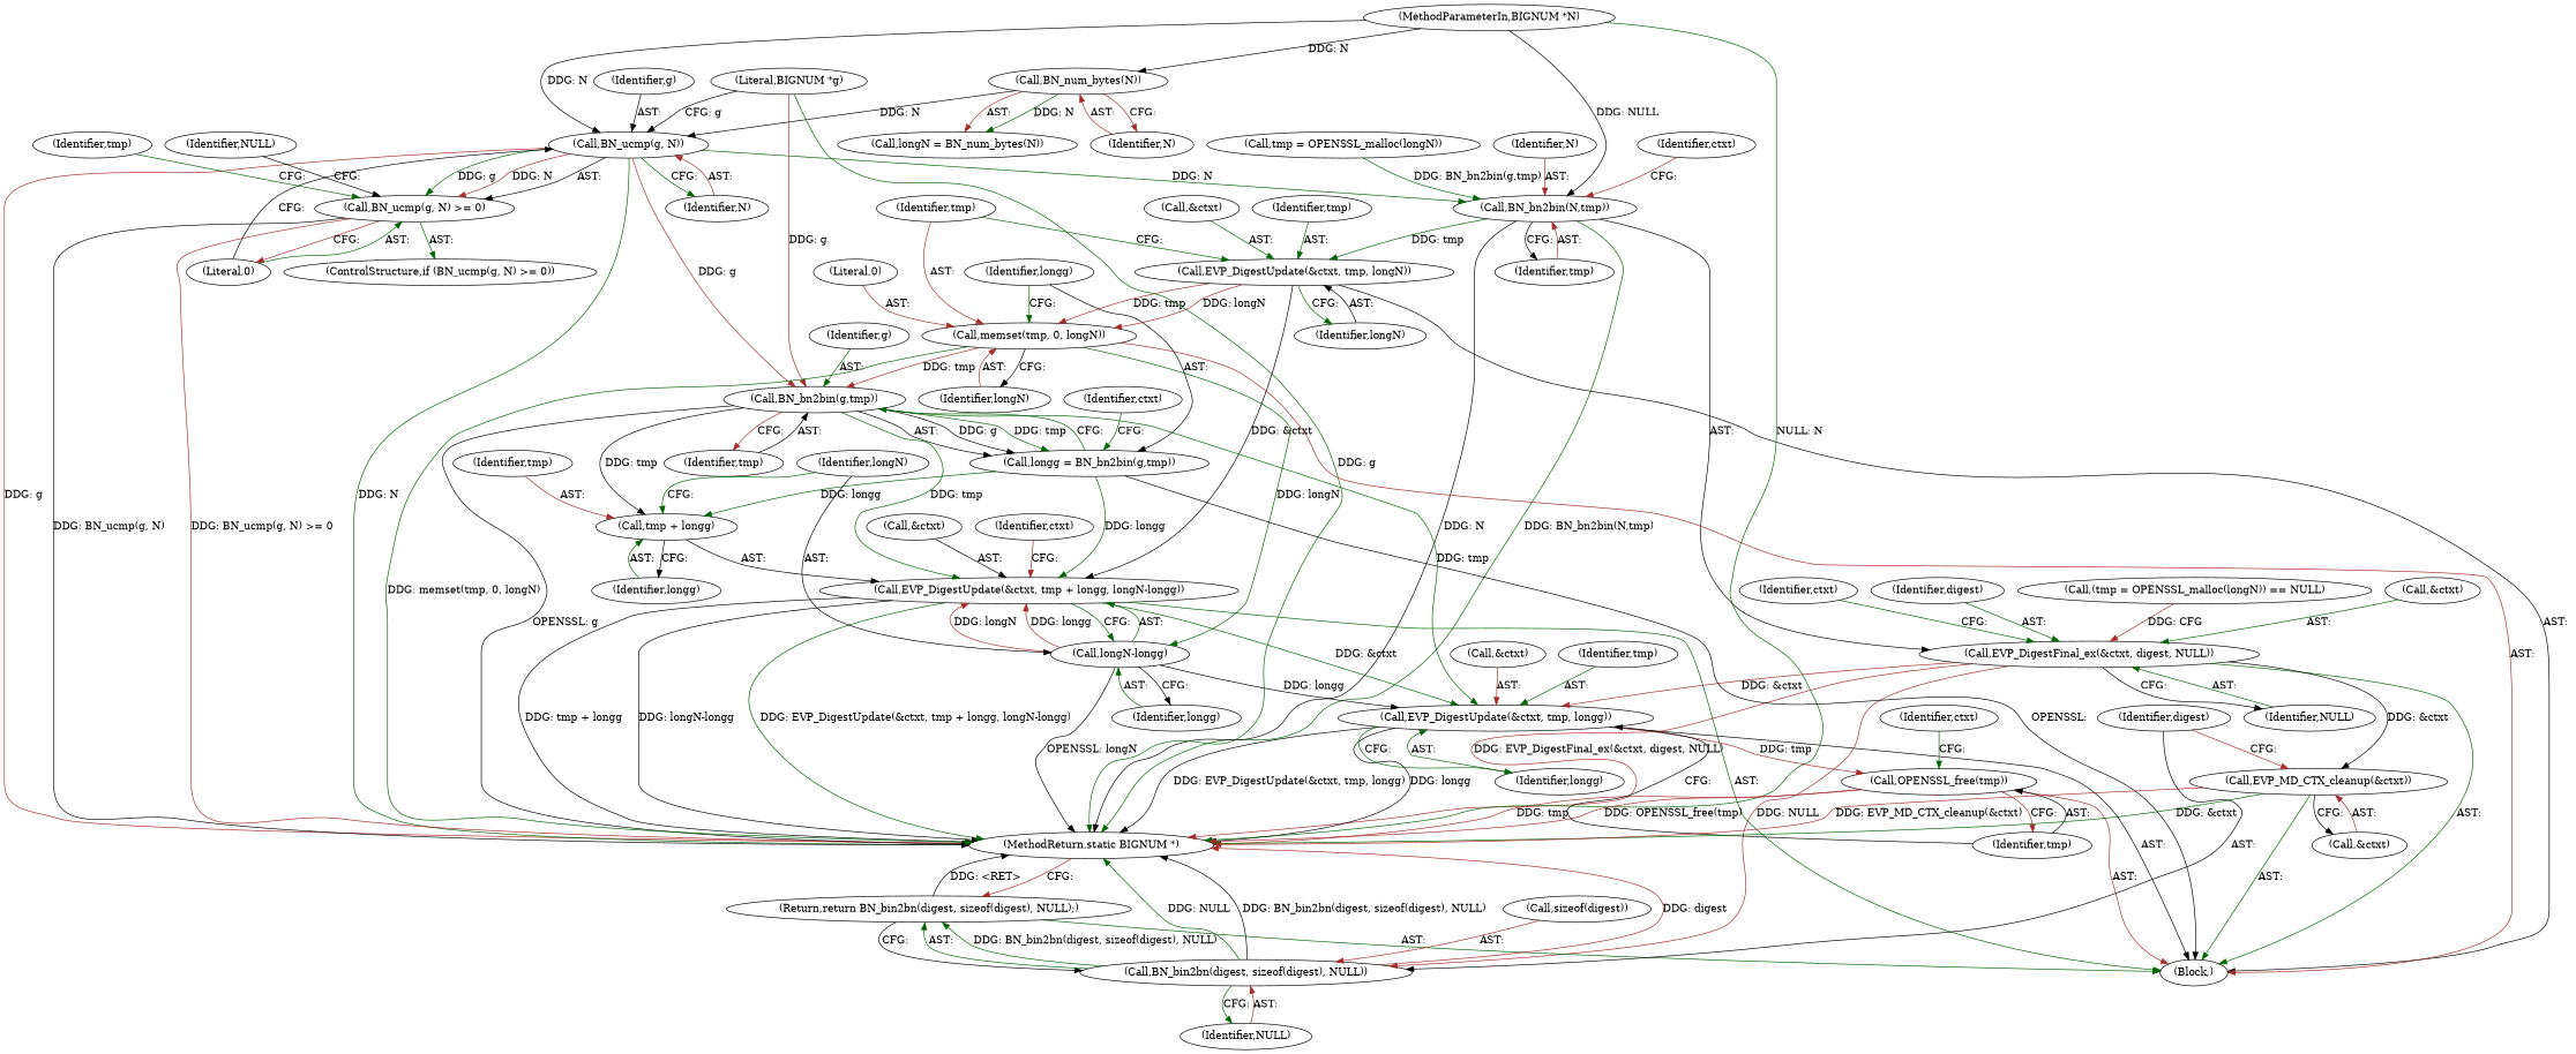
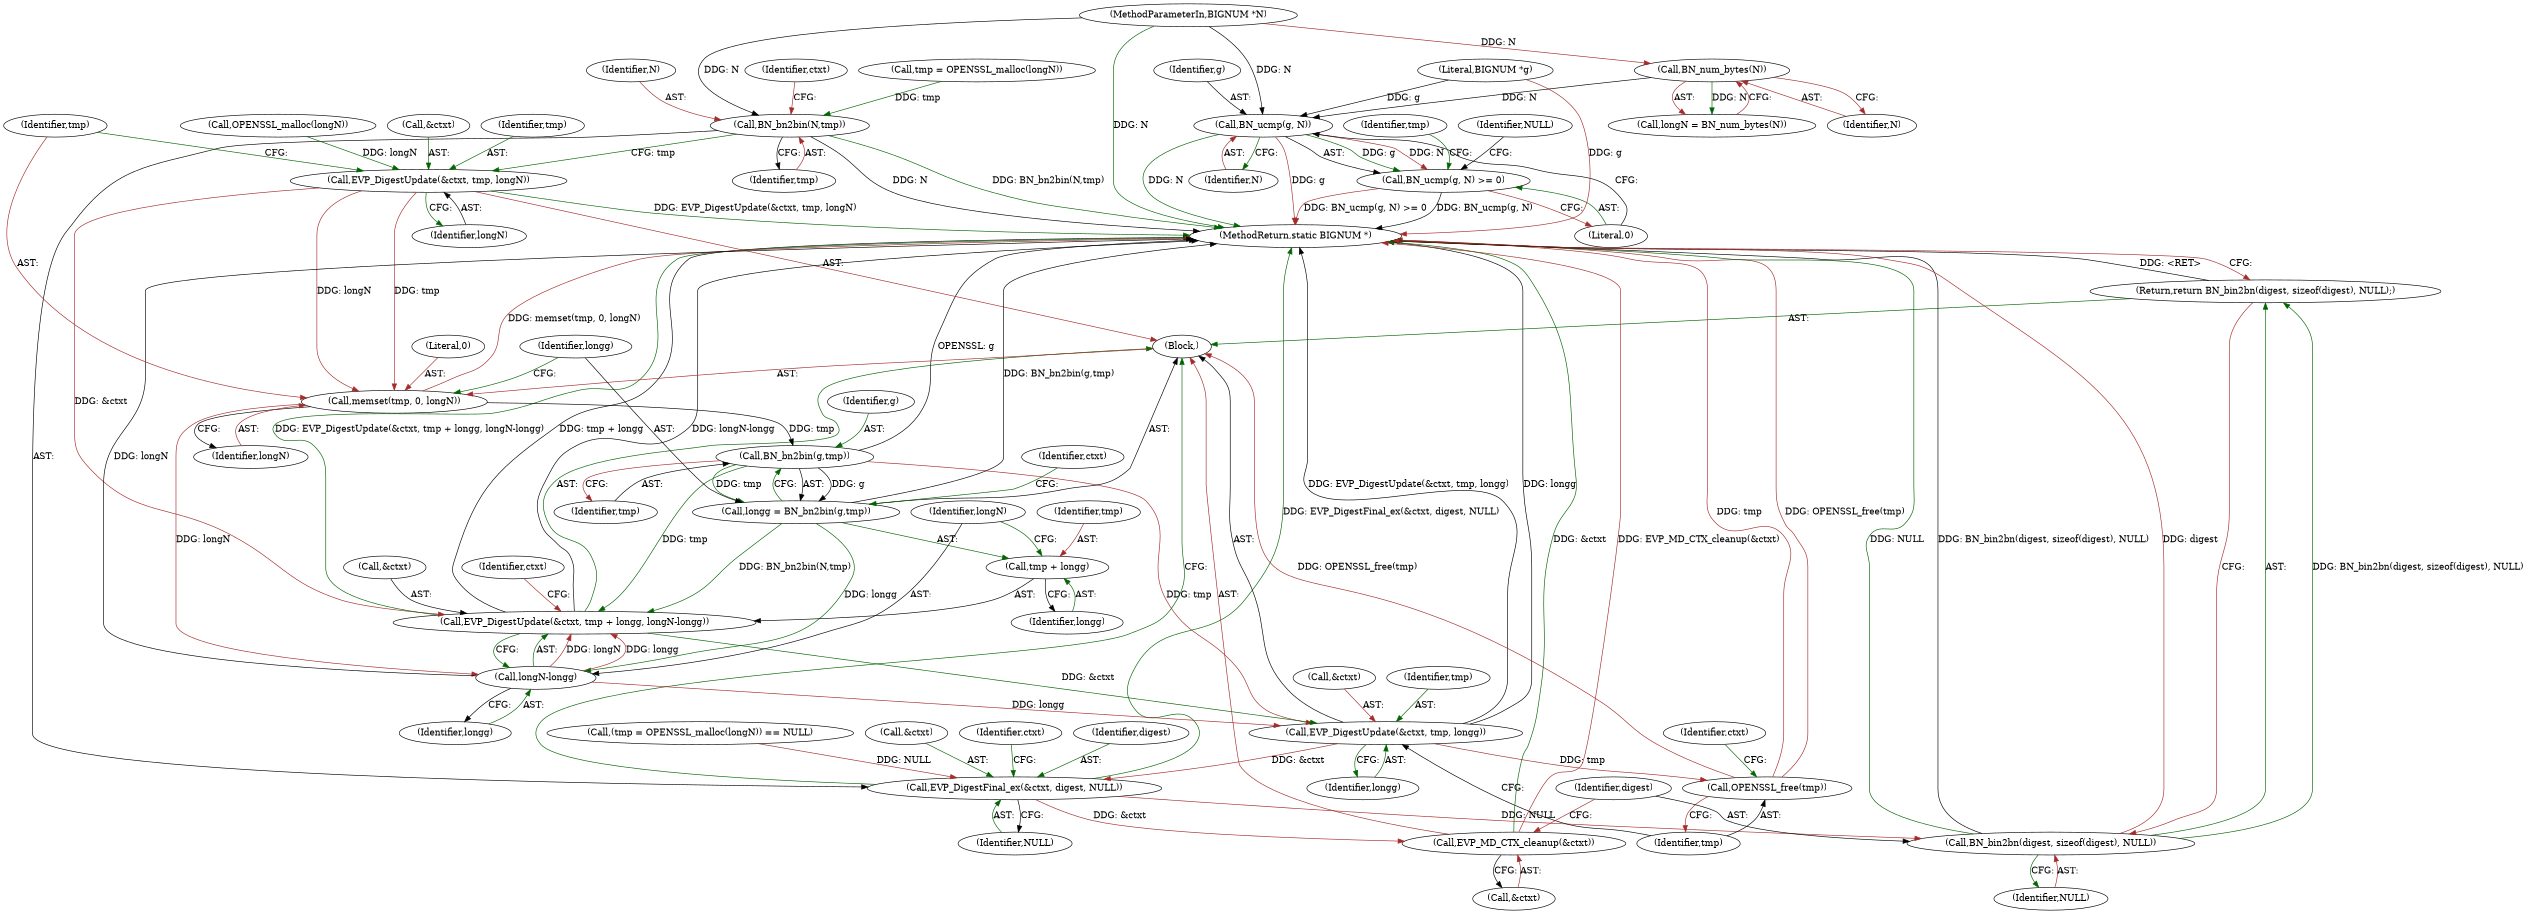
  digraph {
    edge [color=darkgreen]
    n1 [label="(Call,BN_ucmp(g, N))"]
    n2 [label="(Call,BN_ucmp(g, N) >= 0)"]
    n3 [label="(Call,BN_bn2bin(N,tmp))"]
    n4 [label="(Call,BN_bn2bin(g,tmp))"]
    n5 [label="(Identifier,N)"]
    n6 [label="(MethodReturn,static BIGNUM *)"]
    n7 [label="(Literal,0)"]
-   n8 [label="(ControlStructure,if (BN_ucmp(g, N) >= 0))"]
    n9 [label="(Call,EVP_DigestUpdate(&ctxt, tmp, longN))"]
    n10 [label="(Identifier,tmp)"]
    n11 [label="(Call,EVP_DigestFinal_ex(&ctxt, digest, NULL))"]
    n12 [label="(Call,EVP_DigestUpdate(&ctxt, tmp + longg, longN-longg))"]
    n13 [label="(Call,longg = BN_bn2bin(g,tmp))"]
    n14 [label="(Call,EVP_DigestUpdate(&ctxt, tmp, longg))"]
    n15 [label="(Call,tmp + longg)"]
    n16 [label="(Identifier,tmp)"]
    n17 [label="(Return,return BN_bin2bn(digest, sizeof(digest), NULL);)"]
    n18 [label="(Literal,BIGNUM *g)"]
    n19 [label="(Call,BN_num_bytes(N))"]
    n20 [label="(Identifier,N)"]
    n21 [label="(Call,longN = BN_num_bytes(N))"]
    n22 [label="(MethodParameterIn,BIGNUM *N)"]
    n23 [label="(Block,)"]
    n24 [label="(Call,memset(tmp, 0, longN))"]
    n25 [label="(Identifier,longN)"]
    n26 [label="(Call,longN-longg)"]
    n27 [label="(Identifier,longN)"]
    n28 [label="(Identifier,longg)"]
    n29 [label="(Call,OPENSSL_free(tmp))"]
    n30 [label="(Identifier,longg)"]
    n31 [label="(Identifier,longg)"]
    n32 [label="(Identifier,tmp)"]
    n33 [label="(Call,EVP_MD_CTX_cleanup(&ctxt))"]
    n34 [label="(Call,BN_bin2bn(digest, sizeof(digest), NULL))"]
    n35 [label="(Identifier,NULL)"]
    n36 [label="(Call,&ctxt)"]
    n37 [label="(Identifier,NULL)"]
    n38 [label="(Call,&ctxt)"]
    n39 [label="(Identifier,ctxt)"]
    n40 [label="(Call,(tmp = OPENSSL_malloc(longN)) == NULL)"]
    n41 [label="(Identifier,tmp)"]
    n42 [label="(Identifier,ctxt)"]
    n43 [label="(Identifier,tmp)"]
    n44 [label="(Identifier,g)"]
    n45 [label="(Identifier,ctxt)"]
    n46 [label="(Identifier,ctxt)"]
-   n47 [label="(Call,sizeof(digest))"]
    n48 [label="(Identifier,tmp)"]
    n49 [label="(Identifier,longN)"]
    n50 [label="(Identifier,NULL)"]
+   n51 [label="(Call,OPENSSL_malloc(longN))"]
    n52 [label="(Identifier,g)"]
    n53 [label="(Identifier,digest)"]
    n54 [label="(Call,tmp = OPENSSL_malloc(longN))"]
    n55 [label="(Call,&ctxt)"]
    n56 [label="(Identifier,tmp)"]
    n57 [label="(Call,&ctxt)"]
    n58 [label="(Call,&ctxt)"]
    n59 [label="(Identifier,N)"]
    n60 [label="(Identifier,tmp)"]
    n61 [label="(Identifier,longg)"]
    n62 [label="(Identifier,ctxt)"]
    n63 [label="(Literal,0)"]
    n64 [label="(Identifier,digest)"]
    n1 -> n2 [color=black label="AST: "]
    n1 -> n2 [label="DDG: g"]
    n1 -> n2 [color=brown label="DDG: N"]
-   n1 -> n3 [label="DDG: N"]
-   n1 -> n4 [color=brown label="DDG: g"]
    n1 -> n5 [label="CFG: "]
    n1 -> n6 [color=brown label="DDG: g"]
    n1 -> n6 [label="DDG: N"]
    n2 -> n6 [color=black label="DDG: BN_ucmp(g, N)"]
    n2 -> n6 [color=brown label="DDG: BN_ucmp(g, N) >= 0"]
    n2 -> n7 [color=brown label="CFG: "]
-   n2 -> n8 [label="AST: "]
    n3 -> n6 [label="DDG: BN_bn2bin(N,tmp)"]
    n3 -> n6 [color=black label="DDG: N"]
-   n3 -> n9 [label="DDG: tmp"]
+   n3 -> n9 [label="CFG: tmp"]
    n3 -> n10 [color=black label="CFG: "]
    n3 -> n11 [color=black label="AST: "]
    n4 -> n6 [color=black label="OPENSSL: g"]
    n4 -> n12 [label="DDG: tmp"]
    n4 -> n13 [color=black label="AST: "]
    n4 -> n13 [color=black label="DDG: g"]
    n4 -> n13 [label="DDG: tmp"]
-   n4 -> n14 [label="DDG: tmp"]
-   n4 -> n15 [color=black label="DDG: tmp"]
+   n4 -> n14 [color=brown label="DDG: tmp"]
    n4 -> n16 [color=brown label="CFG: "]
    n5 -> n1 [color=brown label="AST: "]
    n6 -> n17 [color=brown label="CFG: "]
    n7 -> n1 [color=black label="CFG: "]
    n7 -> n2 [label="AST: "]
-   n9 -> n12 [color=black label="DDG: &ctxt"]
-   n9 -> n23 [color=black label="AST: "]
+   n9 -> n6 [label="DDG: EVP_DigestUpdate(&ctxt, tmp, longN)"]
+   n9 -> n12 [color=brown label="DDG: &ctxt"]
+   n9 -> n23 [color=brown label="AST: "]
    n9 -> n24 [color=brown label="DDG: tmp"]
    n9 -> n24 [color=brown label="DDG: longN"]
    n9 -> n25 [label="CFG: "]
    n10 -> n3 [color=brown label="AST: "]
-   n11 -> n6 [color=brown label="DDG: EVP_DigestFinal_ex(&ctxt, digest, NULL)"]
-   n11 -> n23 [label="AST: "]
-   n11 -> n33 [color=black label="DDG: &ctxt"]
+   n11 -> n6 [label="DDG: EVP_DigestFinal_ex(&ctxt, digest, NULL)"]
+   n11 -> n23 [label="CFG: "]
+   n11 -> n33 [color=brown label="DDG: &ctxt"]
    n11 -> n34 [color=brown label="DDG: NULL"]
    n11 -> n35 [color=black label="CFG: "]
    n12 -> n6 [color=black label="DDG: tmp + longg"]
    n12 -> n6 [color=black label="DDG: longN-longg"]
    n12 -> n6 [label="DDG: EVP_DigestUpdate(&ctxt, tmp + longg, longN-longg)"]
    n12 -> n14 [label="DDG: &ctxt"]
    n12 -> n23 [label="AST: "]
    n12 -> n26 [label="CFG: "]
    n13 -> n4 [label="CFG: "]
-   n13 -> n12 [label="DDG: longg"]
-   n13 -> n15 [label="DDG: longg"]
-   n13 -> n23 [color=black label="OPENSSL: "]
+   n13 -> n6 [color=black label="DDG: BN_bn2bin(g,tmp)"]
+   n13 -> n12 [label="DDG: BN_bn2bin(N,tmp)"]
+   n13 -> n15 [label="AST: "]
+   n13 -> n23 [color=black label="AST: "]
+   n13 -> n26 [label="DDG: longg"]
    n14 -> n6 [color=black label="DDG: EVP_DigestUpdate(&ctxt, tmp, longg)"]
    n14 -> n6 [color=black label="DDG: longg"]
-   n11 -> n14 [color=brown label="DDG: &ctxt"]
+   n14 -> n11 [color=brown label="DDG: &ctxt"]
    n14 -> n23 [color=black label="AST: "]
    n14 -> n29 [color=brown label="DDG: tmp"]
    n14 -> n30 [label="CFG: "]
    n15 -> n12 [color=black label="AST: "]
    n15 -> n31 [color=black label="CFG: "]
    n16 -> n4 [color=black label="AST: "]
    n17 -> n6 [color=black label="DDG: <RET>"]
    n17 -> n23 [label="AST: "]
-   n17 -> n34 [color=black label="CFG: "]
-   n18 -> n1 [color=black label="CFG: g"]
-   n18 -> n4 [color=brown label="DDG: g"]
-   n18 -> n6 [label="DDG: g"]
+   n17 -> n34 [color=brown label="CFG: "]
+   n18 -> n1 [color=black label="DDG: g"]
+   n18 -> n6 [color=brown label="DDG: g"]
    n19 -> n1 [color=black label="DDG: N"]
    n19 -> n20 [color=brown label="CFG: "]
    n19 -> n21 [color=brown label="AST: "]
    n19 -> n21 [label="DDG: N"]
    n20 -> n19 [color=brown label="AST: "]
+   n21 -> n19 [color=brown label="CFG: "]
    n22 -> n1 [color=black label="DDG: N"]
-   n22 -> n3 [color=black label="DDG: NULL"]
-   n22 -> n6 [label="NULL: N"]
-   n22 -> n19 [color=black label="DDG: N"]
-   n24 -> n4 [color=brown label="DDG: tmp"]
-   n24 -> n6 [label="DDG: memset(tmp, 0, longN)"]
-   n24 -> n23 [color=brown label="AST: "]
-   n24 -> n26 [label="DDG: longN"]
+   n22 -> n3 [color=black label="DDG: N"]
+   n22 -> n6 [label="DDG: N"]
+   n22 -> n19 [color=brown label="DDG: N"]
+   n24 -> n4 [color=black label="DDG: tmp"]
+   n24 -> n6 [color=brown label="DDG: memset(tmp, 0, longN)"]
+   n23 -> n24 [color=brown label="AST: "]
+   n24 -> n26 [color=brown label="DDG: longN"]
    n24 -> n27 [color=black label="CFG: "]
    n25 -> n9 [color=black label="AST: "]
-   n26 -> n6 [color=black label="OPENSSL: longN"]
+   n26 -> n6 [color=black label="DDG: longN"]
    n26 -> n12 [label="AST: "]
    n26 -> n12 [color=brown label="DDG: longN"]
    n26 -> n12 [color=brown label="DDG: longg"]
-   n26 -> n14 [color=black label="DDG: longg"]
+   n26 -> n14 [color=brown label="DDG: longg"]
    n26 -> n28 [color=black label="CFG: "]
    n27 -> n24 [color=brown label="AST: "]
    n28 -> n26 [label="AST: "]
    n29 -> n6 [color=brown label="DDG: tmp"]
    n29 -> n6 [color=brown label="DDG: OPENSSL_free(tmp)"]
-   n29 -> n23 [color=brown label="AST: "]
+   n29 -> n23 [color=brown label="DDG: OPENSSL_free(tmp)"]
    n29 -> n32 [color=brown label="CFG: "]
    n30 -> n14 [label="AST: "]
    n31 -> n15 [label="AST: "]
    n32 -> n14 [color=black label="CFG: "]
    n32 -> n29 [color=black label="AST: "]
    n33 -> n6 [label="DDG: &ctxt"]
    n33 -> n6 [color=brown label="DDG: EVP_MD_CTX_cleanup(&ctxt)"]
-   n33 -> n23 [label="AST: "]
+   n33 -> n23 [color=brown label="AST: "]
    n33 -> n36 [color=black label="CFG: "]
    n34 -> n6 [label="DDG: NULL"]
    n34 -> n6 [color=black label="DDG: BN_bin2bn(digest, sizeof(digest), NULL)"]
    n34 -> n6 [color=brown label="DDG: digest"]
    n34 -> n17 [label="AST: "]
    n34 -> n17 [label="DDG: BN_bin2bn(digest, sizeof(digest), NULL)"]
    n34 -> n37 [label="CFG: "]
    n35 -> n11 [label="AST: "]
    n36 -> n33 [color=brown label="AST: "]
    n37 -> n34 [color=brown label="AST: "]
    n38 -> n12 [color=black label="AST: "]
    n39 -> n3 [color=brown label="CFG: "]
-   n40 -> n11 [color=brown label="DDG: CFG"]
+   n40 -> n11 [color=brown label="DDG: NULL"]
    n41 -> n9 [label="CFG: "]
    n41 -> n24 [color=brown label="AST: "]
    n42 -> n13 [label="CFG: "]
    n43 -> n2 [label="CFG: "]
    n44 -> n4 [label="AST: "]
    n45 -> n12 [color=brown label="CFG: "]
    n46 -> n29 [label="CFG: "]
-   n47 -> n34 [color=brown label="AST: "]
    n48 -> n15 [color=brown label="AST: "]
    n49 -> n15 [label="CFG: "]
    n49 -> n26 [color=black label="AST: "]
    n50 -> n2 [color=black label="CFG: "]
+   n51 -> n9 [label="DDG: longN"]
    n52 -> n1 [color=black label="AST: "]
    n53 -> n33 [color=brown label="CFG: "]
    n53 -> n34 [color=black label="AST: "]
-   n54 -> n3 [label="DDG: BN_bn2bin(g,tmp)"]
+   n54 -> n3 [label="DDG: tmp"]
    n55 -> n14 [color=brown label="AST: "]
    n56 -> n14 [label="AST: "]
    n57 -> n9 [label="AST: "]
    n58 -> n11 [label="AST: "]
    n59 -> n3 [color=brown label="AST: "]
    n60 -> n9 [label="AST: "]
    n61 -> n13 [color=black label="AST: "]
    n61 -> n24 [label="CFG: "]
    n62 -> n11 [label="CFG: "]
    n63 -> n24 [color=brown label="AST: "]
    n64 -> n11 [label="AST: "]
  }
